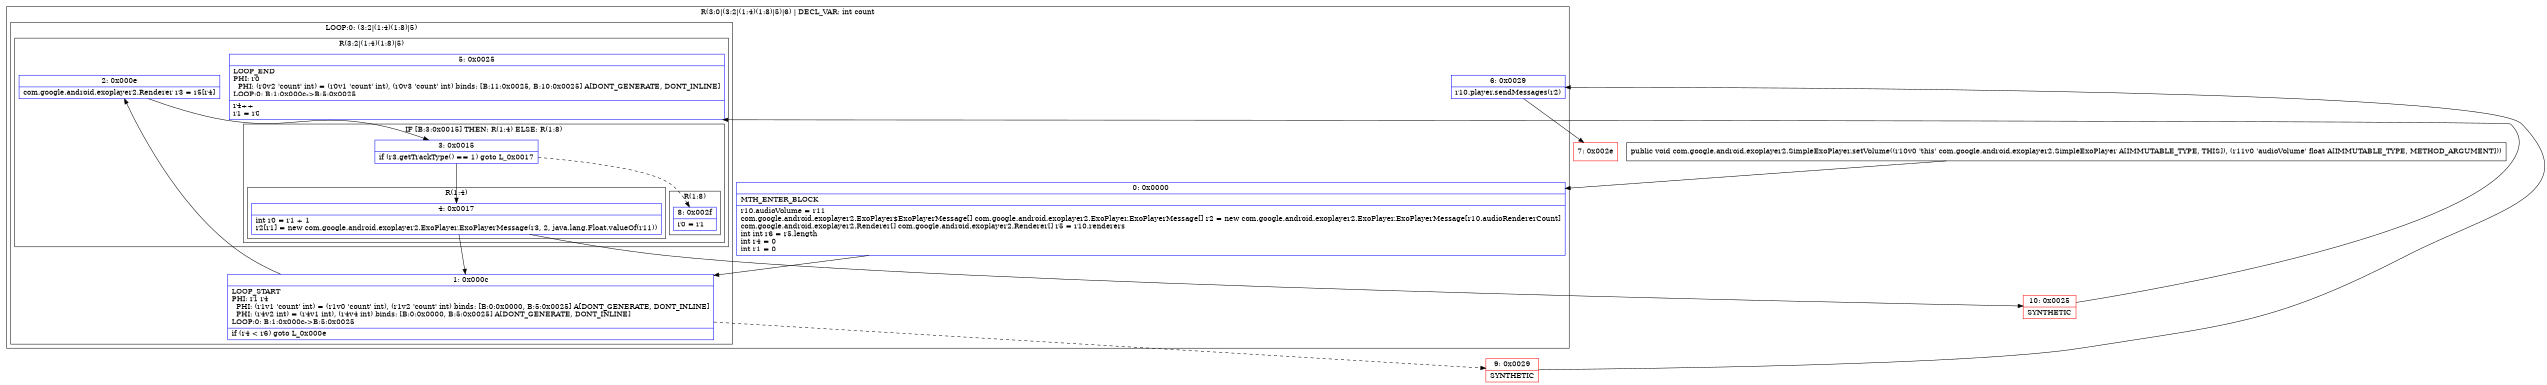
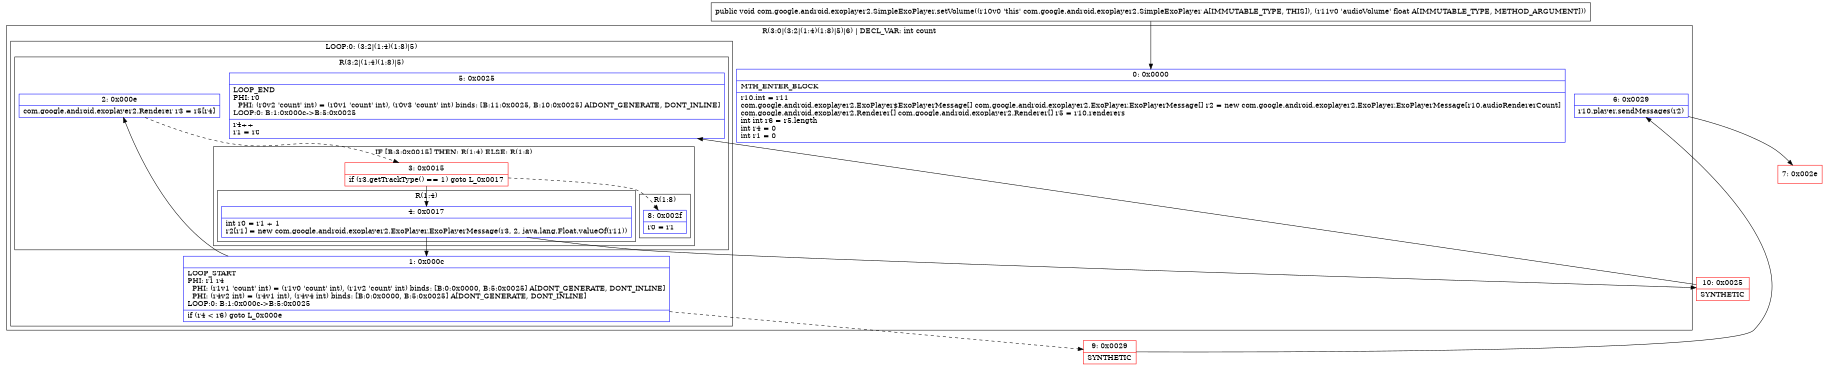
  digraph {
    node [color=blue shape=record]
    n1 [label="{4\:\ 0x0017|int r0 = r1 + 1\lr2[r1] = new com.google.android.exoplayer2.ExoPlayer.ExoPlayerMessage(r3, 2, java.lang.Float.valueOf(r11))\l}"]
    n2 [label="{8\:\ 0x002f|r0 = r1\l}"]
-   n3 [label="{3\:\ 0x0015|if (r3.getTrackType() == 1) goto L_0x0017\l}"]
+   n3 [color=red label="{3\:\ 0x0015|if (r3.getTrackType() == 1) goto L_0x0017\l}"]
    n4 [label="{2\:\ 0x000e|com.google.android.exoplayer2.Renderer r3 = r5[r4]\l}"]
    n5 [label="{5\:\ 0x0025|LOOP_END\lPHI: r0 \l  PHI: (r0v2 'count' int) = (r0v1 'count' int), (r0v3 'count' int) binds: [B:11:0x0025, B:10:0x0025] A[DONT_GENERATE, DONT_INLINE]\lLOOP:0: B:1:0x000c\-\>B:5:0x0025\l|r4++\lr1 = r0\l}"]
    n6 [label="{1\:\ 0x000c|LOOP_START\lPHI: r1 r4 \l  PHI: (r1v1 'count' int) = (r1v0 'count' int), (r1v2 'count' int) binds: [B:0:0x0000, B:5:0x0025] A[DONT_GENERATE, DONT_INLINE]\l  PHI: (r4v2 int) = (r4v1 int), (r4v4 int) binds: [B:0:0x0000, B:5:0x0025] A[DONT_GENERATE, DONT_INLINE]\lLOOP:0: B:1:0x000c\-\>B:5:0x0025\l|if (r4 \< r6) goto L_0x000e\l}"]
-   n7 [label="{0\:\ 0x0000|MTH_ENTER_BLOCK\l|r10.audioVolume = r11\lcom.google.android.exoplayer2.ExoPlayer$ExoPlayerMessage[] com.google.android.exoplayer2.ExoPlayer.ExoPlayerMessage[] r2 = new com.google.android.exoplayer2.ExoPlayer.ExoPlayerMessage[r10.audioRendererCount]\lcom.google.android.exoplayer2.Renderer[] com.google.android.exoplayer2.Renderer[] r5 = r10.renderers\lint int r6 = r5.length\lint r4 = 0\lint r1 = 0\l}"]
+   n7 [label="{0\:\ 0x0000|MTH_ENTER_BLOCK\l|r10.int = r11\lcom.google.android.exoplayer2.ExoPlayer$ExoPlayerMessage[] com.google.android.exoplayer2.ExoPlayer.ExoPlayerMessage[] r2 = new com.google.android.exoplayer2.ExoPlayer.ExoPlayerMessage[r10.audioRendererCount]\lcom.google.android.exoplayer2.Renderer[] com.google.android.exoplayer2.Renderer[] r5 = r10.renderers\lint int r6 = r5.length\lint r4 = 0\lint r1 = 0\l}"]
    n8 [label="{6\:\ 0x0029|r10.player.sendMessages(r2)\l}"]
    n9 [color=red label="{10\:\ 0x0025|SYNTHETIC\l}"]
    n10 [color=red label="{9\:\ 0x0029|SYNTHETIC\l}"]
    n11 [color=red label="{7\:\ 0x002e}"]
    n12 [label="{public void com.google.android.exoplayer2.SimpleExoPlayer.setVolume((r10v0 'this' com.google.android.exoplayer2.SimpleExoPlayer A[IMMUTABLE_TYPE, THIS]), (r11v0 'audioVolume' float A[IMMUTABLE_TYPE, METHOD_ARGUMENT])) }" color=""]
    subgraph cluster_1 {
      label="R(3:0|(3:2|(1:4)(1:8)|5)|6) | DECL_VAR: int count\l"
      n7
      n8
      subgraph cluster_2 {
        label="LOOP:0: (3:2|(1:4)(1:8)|5)"
        n6
        subgraph cluster_3 {
          label="R(3:2|(1:4)(1:8)|5)"
          n4
          n5
          subgraph cluster_4 {
            label="IF [B:3:0x0015] THEN: R(1:4) ELSE: R(1:8)"
            n3
            subgraph cluster_5 {
              label="R(1:4)"
              n1
            }
            subgraph cluster_6 {
              label="R(1:8)"
              n2
            }
          }
        }
      }
    }
    n1 -> n6
    n1 -> n9
    n3 -> n1
    n3 -> n2 [style=dashed]
-   n4 -> n3
+   n4 -> n3 [style=dashed]
    n6 -> n4
    n6 -> n10 [style=dashed]
-   n7 -> n6
    n8 -> n11
    n9 -> n5
    n10 -> n8
    n12 -> n7
  }
